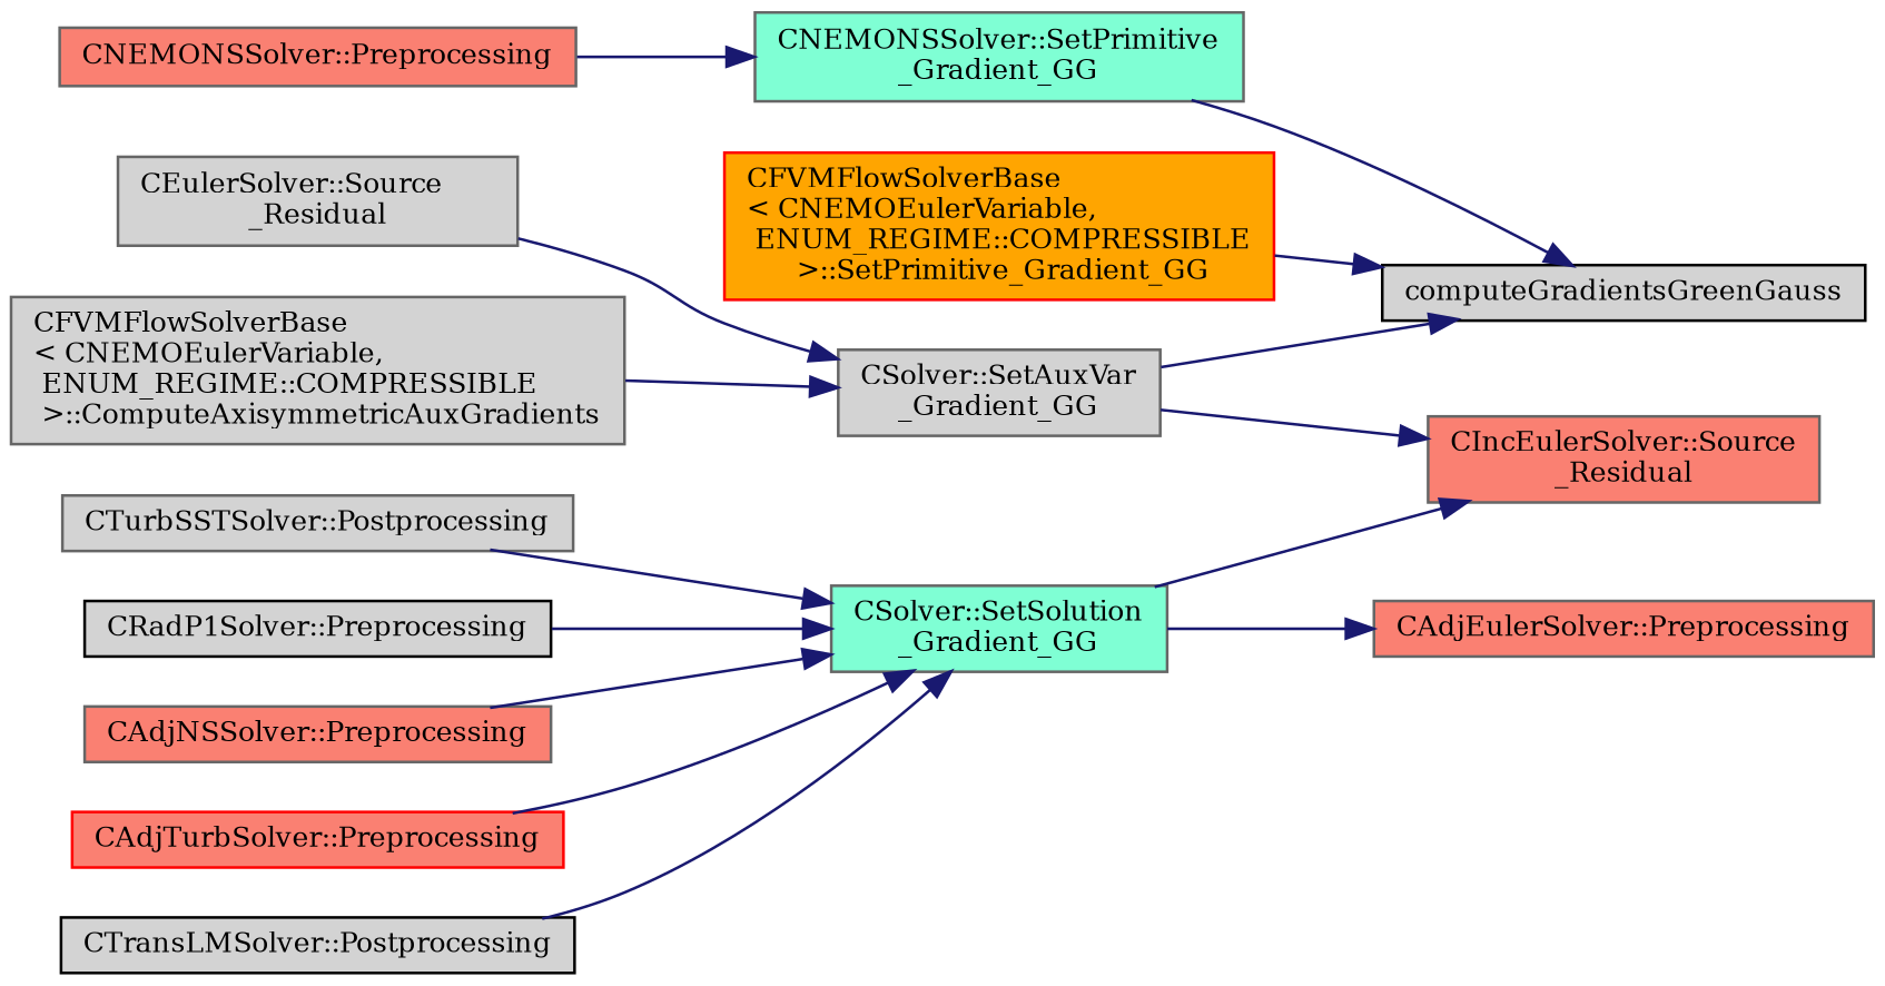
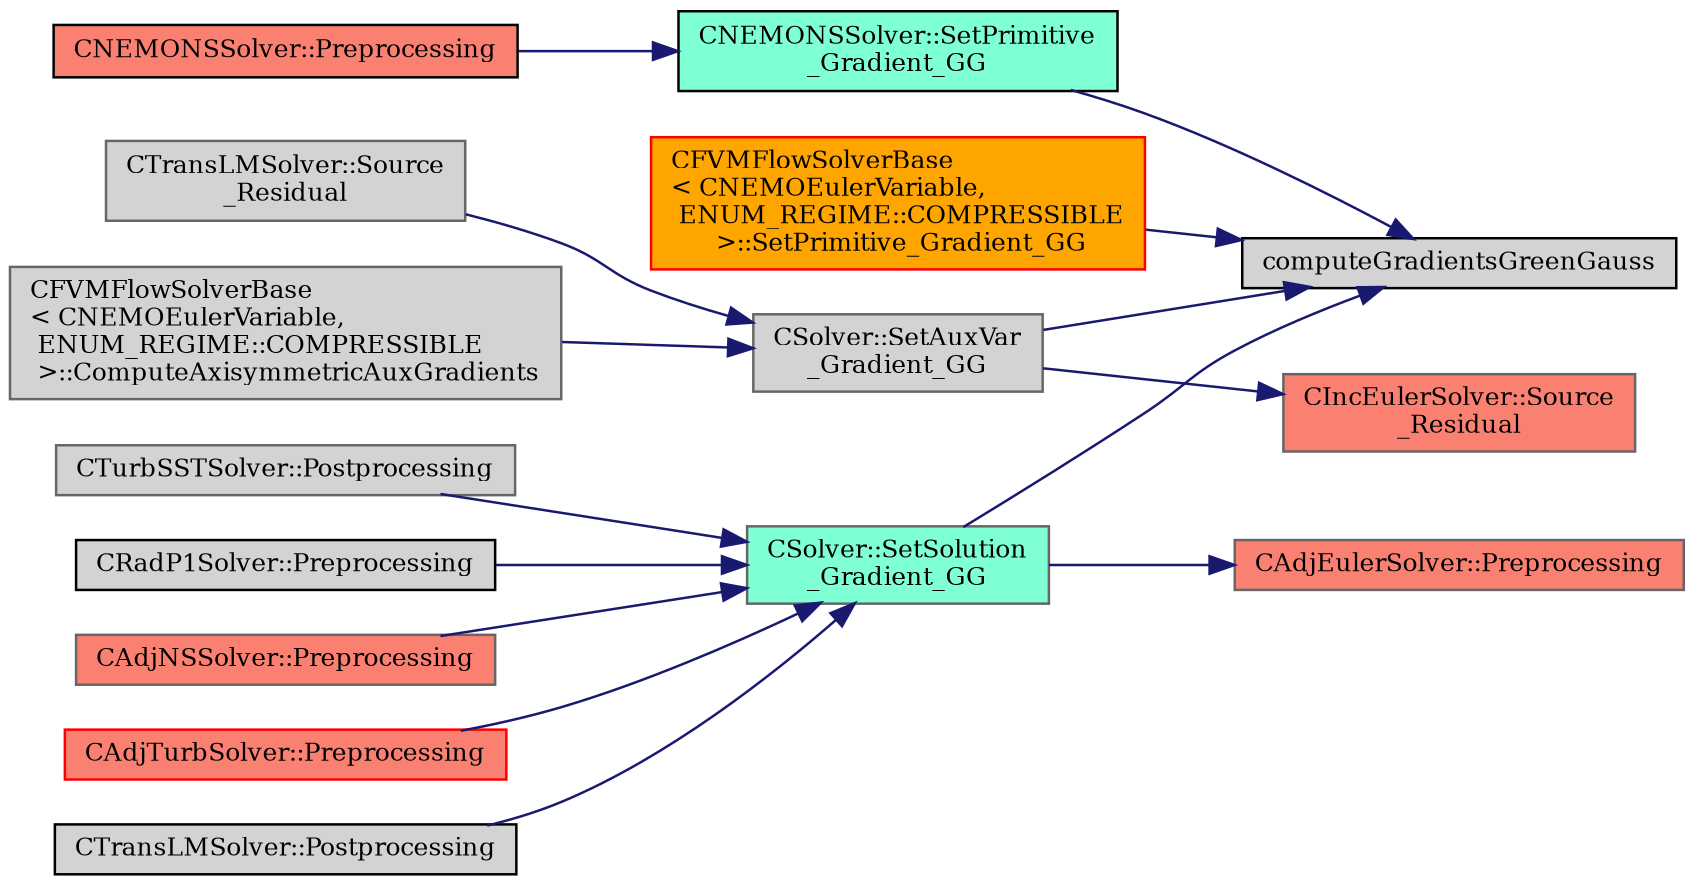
  digraph {
    fontname="DejaVu Serif"
    rankdir=RL
    node [color=gray40 fillcolor=lightgrey fontname="DejaVu Serif" fontsize=10 shape=record style=filled]
    edge [color=midnightblue dir=back fontname="DejaVu Serif" fontsize=10 labelfontname=Helvetica labelfontsize=10 style=solid]
    n1 [color=black fontcolor=black height=0.2 label=computeGradientsGreenGauss width=0.4]
    n2 [height=0.2 label="CSolver::SetAuxVar\l_Gradient_GG" width=0.4]
-   n3 [fillcolor=aquamarine height=0.2 label="CNEMONSSolver::SetPrimitive\l_Gradient_GG" width=0.4]
+   n3 [color=black fillcolor=aquamarine height=0.2 label="CNEMONSSolver::SetPrimitive\l_Gradient_GG" width=0.4]
    n4 [color=red fillcolor=orange height=0.2 label="CFVMFlowSolverBase\l\< CNEMOEulerVariable,\l ENUM_REGIME::COMPRESSIBLE\l \>::SetPrimitive_Gradient_GG" width=0.4]
    n5 [fillcolor=aquamarine height=0.2 label="CSolver::SetSolution\l_Gradient_GG" width=0.4]
    n6 [height=0.2 label="CFVMFlowSolverBase\l\< CNEMOEulerVariable,\l ENUM_REGIME::COMPRESSIBLE\l \>::ComputeAxisymmetricAuxGradients" width=0.4]
-   n7 [height=0.2 label="CEulerSolver::Source\l_Residual" width=0.4]
-   n8 [fillcolor=salmon height=0.2 label="CNEMONSSolver::Preprocessing" width=0.4]
+   n7 [height=0.2 label="CTransLMSolver::Source\l_Residual" width=0.4]
+   n8 [color=black fillcolor=salmon height=0.2 label="CNEMONSSolver::Preprocessing" width=0.4]
    n9 [color=black height=0.2 label="CTransLMSolver::Postprocessing" width=0.4]
    n10 [height=0.2 label="CTurbSSTSolver::Postprocessing" width=0.4]
    n11 [color=black height=0.2 label="CRadP1Solver::Preprocessing" width=0.4]
    n12 [fillcolor=salmon height=0.2 label="CAdjNSSolver::Preprocessing" width=0.4]
    n13 [color=red fillcolor=salmon height=0.2 label="CAdjTurbSolver::Preprocessing" width=0.4]
    n14 [fillcolor=salmon height=0.2 label="CIncEulerSolver::Source\l_Residual" width=0.4]
    n15 [fillcolor=salmon height=0.2 label="CAdjEulerSolver::Preprocessing" width=0.4]
    n1 -> n2
    n1 -> n3
    n1 -> n4
-   n14 -> n5
+   n1 -> n5
    n2 -> n6
    n2 -> n7
    n3 -> n8
    n5 -> n9
    n5 -> n10
    n5 -> n11
    n5 -> n12
    n5 -> n13
    n14 -> n2
    n15 -> n5
  }
